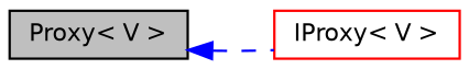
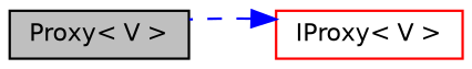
  digraph {
    rankdir=LR
    node [fontname=Helvetica fontsize=10 shape=record style=filled]
    n1 [color=black fillcolor=grey75 fontcolor=black height=0.2 label="Proxy\< V \>" width=0.4]
    n2 [color=red fillcolor=white height=0.2 label="IProxy\< V \>" width=0.4]
-   n1 -> n2 [color=blue dir=back fontname=Helvetica fontsize=10 labelfontname=Helvetica labelfontsize=10 style=dashed]
+   n2 -> n1 [color=blue dir=back fontname=Helvetica fontsize=10 labelfontname=Helvetica labelfontsize=10 style=dashed]
  }
